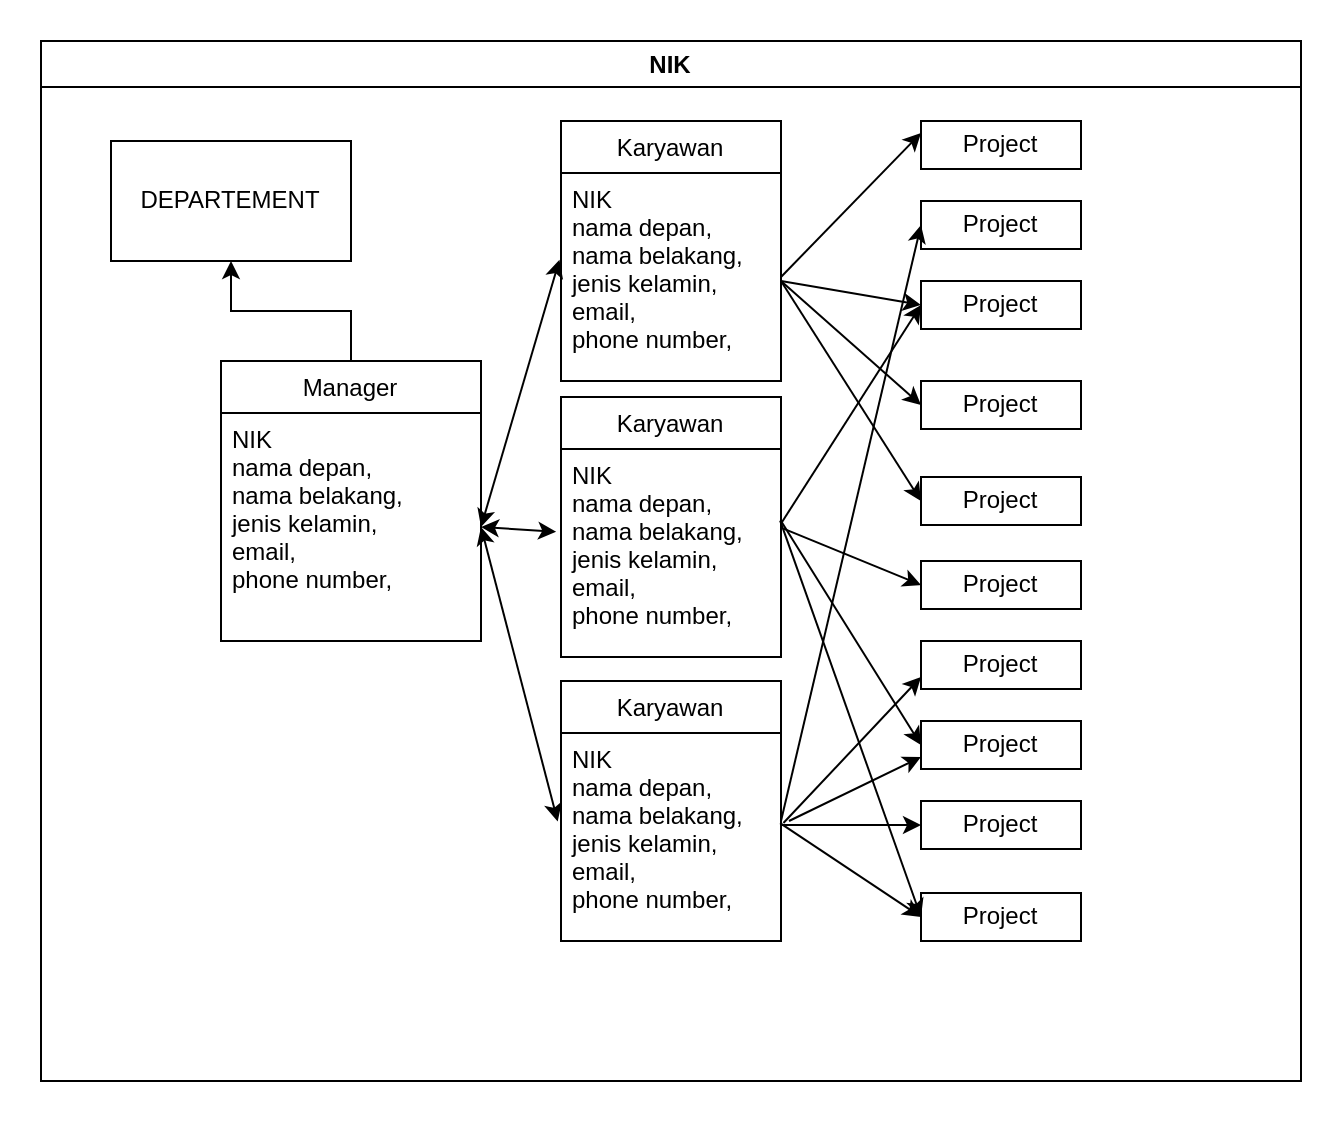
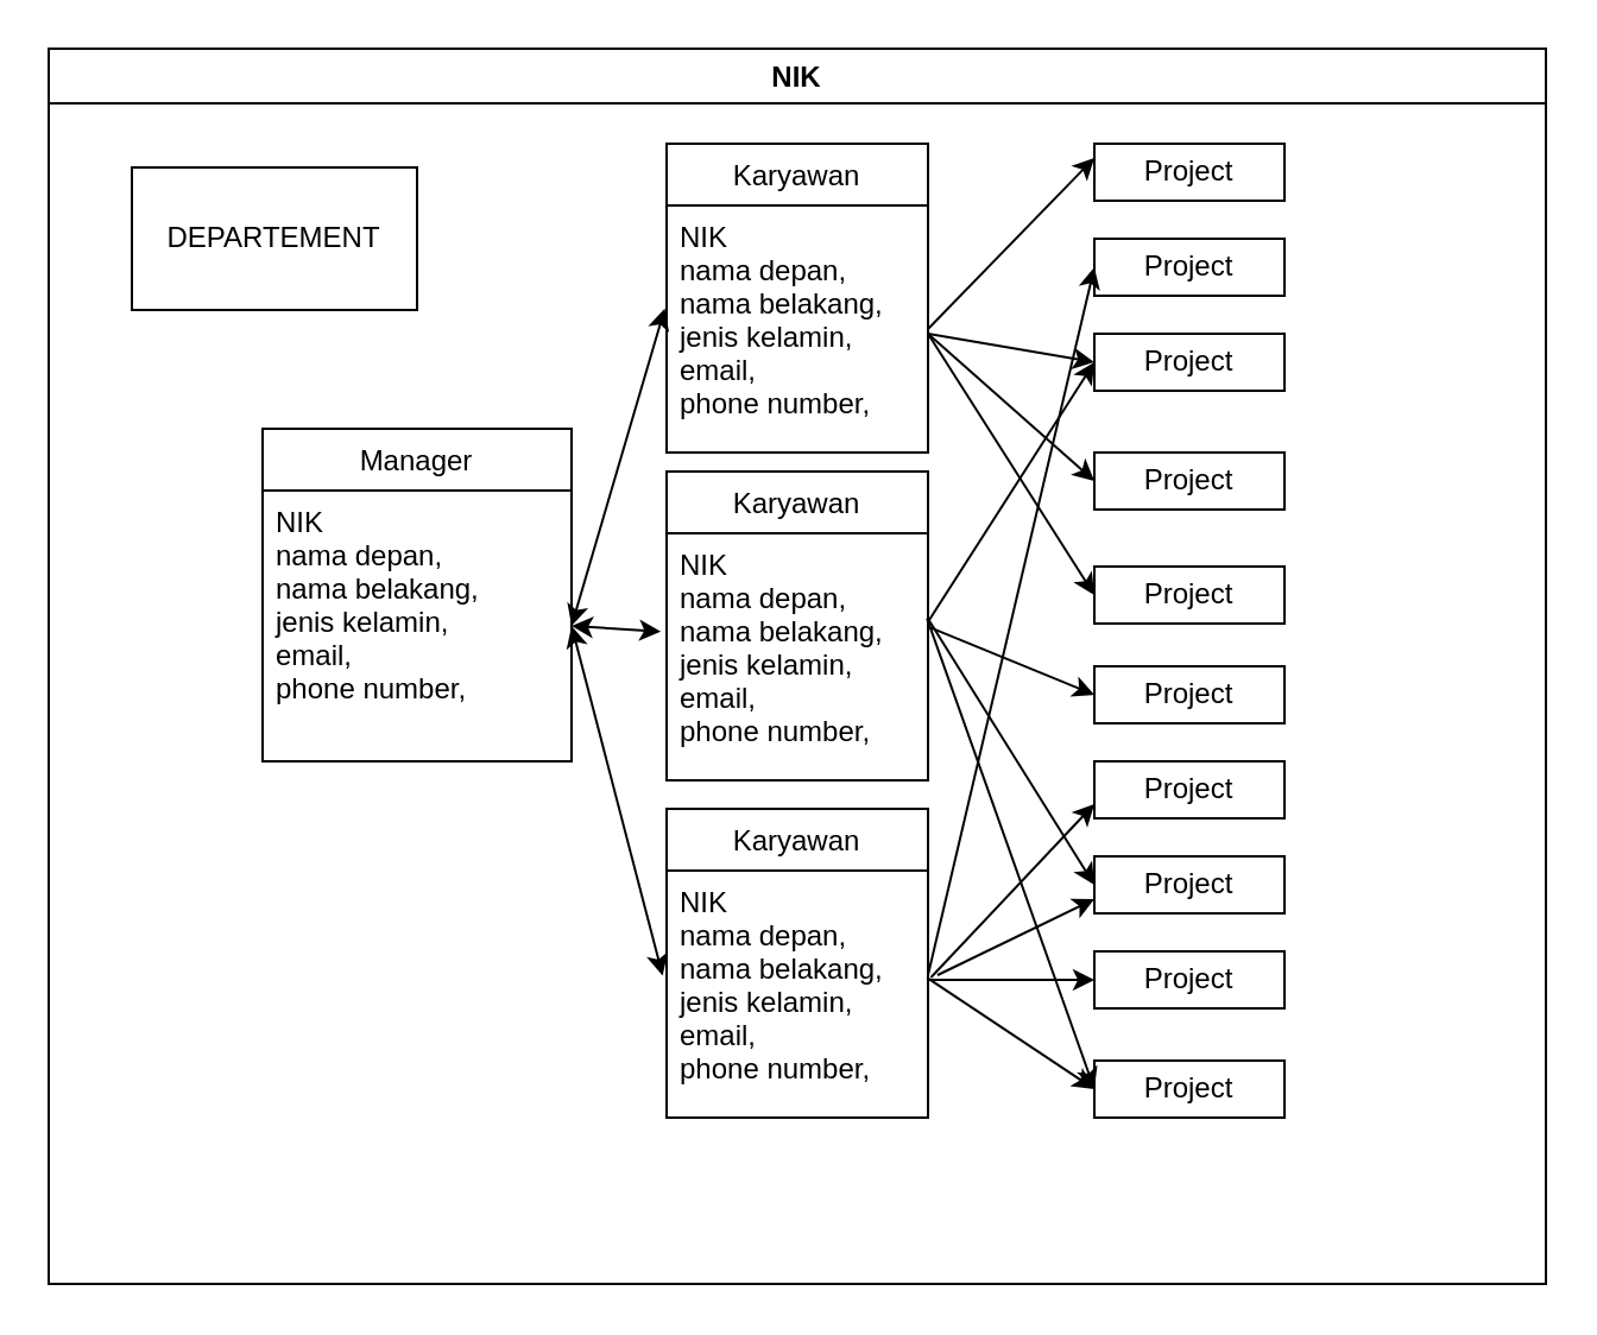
  <mxCell id="0" />
  <mxCell id="1" parent="0" />
  <mxCell id="2" value="NIK" style="swimlane;" vertex="1" parent="1"><mxGeometry x="20" y="20" width="630" height="520" as="geometry" /></mxCell>
  <mxCell id="3" value="DEPARTEMENT" style="whiteSpace=wrap;html=1;align=center;treeFolding=1;treeMoving=1;newEdgeStyle={&quot;edgeStyle&quot;:&quot;elbowEdgeStyle&quot;,&quot;startArrow&quot;:&quot;none&quot;,&quot;endArrow&quot;:&quot;none&quot;};" vertex="1" parent="2"><mxGeometry x="35" y="50" width="120" height="60" as="geometry" /></mxCell>
- <mxCell id="4" style="edgeStyle=orthogonalEdgeStyle;rounded=0;orthogonalLoop=1;jettySize=auto;html=1;entryX=0.5;entryY=1;entryDx=0;entryDy=0;" edge="1" parent="2" source="5" target="3"><mxGeometry relative="1" as="geometry" /></mxCell>
  <mxCell id="5" value="Manager" style="swimlane;fontStyle=0;childLayout=stackLayout;horizontal=1;startSize=26;fillColor=none;horizontalStack=0;resizeParent=1;resizeParentMax=0;resizeLast=0;collapsible=1;marginBottom=0;" vertex="1" parent="2"><mxGeometry x="90" y="160" width="130" height="140" as="geometry" /></mxCell>
  <mxCell id="6" value="NIK&#10;nama depan,&#10;nama belakang,&#10;jenis kelamin,&#10;email,&#10;phone number," style="text;strokeColor=none;fillColor=none;align=left;verticalAlign=top;spacingLeft=4;spacingRight=4;overflow=hidden;rotatable=0;points=[[0,0.5],[1,0.5]];portConstraint=eastwest;" vertex="1" parent="5"><mxGeometry y="26" width="130" height="114" as="geometry" /></mxCell>
  <mxCell id="7" value="Karyawan" style="swimlane;fontStyle=0;childLayout=stackLayout;horizontal=1;startSize=26;fillColor=none;horizontalStack=0;resizeParent=1;resizeParentMax=0;resizeLast=0;collapsible=1;marginBottom=0;" vertex="1" parent="2"><mxGeometry x="260" y="320" width="110" height="130" as="geometry" /></mxCell>
  <mxCell id="8" value="NIK&#10;nama depan,&#10;nama belakang,&#10;jenis kelamin,&#10;email,&#10;phone number," style="text;strokeColor=none;fillColor=none;align=left;verticalAlign=top;spacingLeft=4;spacingRight=4;overflow=hidden;rotatable=0;points=[[0,0.5],[1,0.5]];portConstraint=eastwest;" vertex="1" parent="7"><mxGeometry y="26" width="110" height="104" as="geometry" /></mxCell>
  <mxCell id="9" value="Karyawan" style="swimlane;fontStyle=0;childLayout=stackLayout;horizontal=1;startSize=26;fillColor=none;horizontalStack=0;resizeParent=1;resizeParentMax=0;resizeLast=0;collapsible=1;marginBottom=0;" vertex="1" parent="2"><mxGeometry x="260" y="178" width="110" height="130" as="geometry" /></mxCell>
  <mxCell id="10" value="NIK&#10;nama depan,&#10;nama belakang,&#10;jenis kelamin,&#10;email,&#10;phone number," style="text;strokeColor=none;fillColor=none;align=left;verticalAlign=top;spacingLeft=4;spacingRight=4;overflow=hidden;rotatable=0;points=[[0,0.5],[1,0.5]];portConstraint=eastwest;" vertex="1" parent="9"><mxGeometry y="26" width="110" height="104" as="geometry" /></mxCell>
  <mxCell id="11" value="Karyawan" style="swimlane;fontStyle=0;childLayout=stackLayout;horizontal=1;startSize=26;fillColor=none;horizontalStack=0;resizeParent=1;resizeParentMax=0;resizeLast=0;collapsible=1;marginBottom=0;" vertex="1" parent="2"><mxGeometry x="260" y="40" width="110" height="130" as="geometry" /></mxCell>
  <mxCell id="12" value="NIK&#10;nama depan,&#10;nama belakang,&#10;jenis kelamin,&#10;email,&#10;phone number," style="text;strokeColor=none;fillColor=none;align=left;verticalAlign=top;spacingLeft=4;spacingRight=4;overflow=hidden;rotatable=0;points=[[0,0.5],[1,0.5]];portConstraint=eastwest;" vertex="1" parent="11"><mxGeometry y="26" width="110" height="104" as="geometry" /></mxCell>
  <mxCell id="13" value="Project" style="whiteSpace=wrap;html=1;align=center;treeFolding=1;treeMoving=1;newEdgeStyle={&quot;edgeStyle&quot;:&quot;elbowEdgeStyle&quot;,&quot;startArrow&quot;:&quot;none&quot;,&quot;endArrow&quot;:&quot;none&quot;};" vertex="1" parent="2"><mxGeometry x="440" y="40" width="80" height="24" as="geometry" /></mxCell>
  <mxCell id="14" value="Project" style="whiteSpace=wrap;html=1;align=center;treeFolding=1;treeMoving=1;newEdgeStyle={&quot;edgeStyle&quot;:&quot;elbowEdgeStyle&quot;,&quot;startArrow&quot;:&quot;none&quot;,&quot;endArrow&quot;:&quot;none&quot;};" vertex="1" parent="2"><mxGeometry x="440" y="80" width="80" height="24" as="geometry" /></mxCell>
  <mxCell id="15" value="Project" style="whiteSpace=wrap;html=1;align=center;treeFolding=1;treeMoving=1;newEdgeStyle={&quot;edgeStyle&quot;:&quot;elbowEdgeStyle&quot;,&quot;startArrow&quot;:&quot;none&quot;,&quot;endArrow&quot;:&quot;none&quot;};" vertex="1" parent="2"><mxGeometry x="440" y="120" width="80" height="24" as="geometry" /></mxCell>
  <mxCell id="16" value="Project" style="whiteSpace=wrap;html=1;align=center;treeFolding=1;treeMoving=1;newEdgeStyle={&quot;edgeStyle&quot;:&quot;elbowEdgeStyle&quot;,&quot;startArrow&quot;:&quot;none&quot;,&quot;endArrow&quot;:&quot;none&quot;};" vertex="1" parent="2"><mxGeometry x="440" y="170" width="80" height="24" as="geometry" /></mxCell>
  <mxCell id="17" value="Project" style="whiteSpace=wrap;html=1;align=center;treeFolding=1;treeMoving=1;newEdgeStyle={&quot;edgeStyle&quot;:&quot;elbowEdgeStyle&quot;,&quot;startArrow&quot;:&quot;none&quot;,&quot;endArrow&quot;:&quot;none&quot;};" vertex="1" parent="2"><mxGeometry x="440" y="218" width="80" height="24" as="geometry" /></mxCell>
  <mxCell id="18" value="Project" style="whiteSpace=wrap;html=1;align=center;treeFolding=1;treeMoving=1;newEdgeStyle={&quot;edgeStyle&quot;:&quot;elbowEdgeStyle&quot;,&quot;startArrow&quot;:&quot;none&quot;,&quot;endArrow&quot;:&quot;none&quot;};" vertex="1" parent="2"><mxGeometry x="440" y="260" width="80" height="24" as="geometry" /></mxCell>
  <mxCell id="19" value="Project" style="whiteSpace=wrap;html=1;align=center;treeFolding=1;treeMoving=1;newEdgeStyle={&quot;edgeStyle&quot;:&quot;elbowEdgeStyle&quot;,&quot;startArrow&quot;:&quot;none&quot;,&quot;endArrow&quot;:&quot;none&quot;};" vertex="1" parent="2"><mxGeometry x="440" y="300" width="80" height="24" as="geometry" /></mxCell>
  <mxCell id="20" value="Project" style="whiteSpace=wrap;html=1;align=center;treeFolding=1;treeMoving=1;newEdgeStyle={&quot;edgeStyle&quot;:&quot;elbowEdgeStyle&quot;,&quot;startArrow&quot;:&quot;none&quot;,&quot;endArrow&quot;:&quot;none&quot;};" vertex="1" parent="2"><mxGeometry x="440" y="380" width="80" height="24" as="geometry" /></mxCell>
  <mxCell id="21" value="Project" style="whiteSpace=wrap;html=1;align=center;treeFolding=1;treeMoving=1;newEdgeStyle={&quot;edgeStyle&quot;:&quot;elbowEdgeStyle&quot;,&quot;startArrow&quot;:&quot;none&quot;,&quot;endArrow&quot;:&quot;none&quot;};" vertex="1" parent="2"><mxGeometry x="440" y="426" width="80" height="24" as="geometry" /></mxCell>
  <mxCell id="22" value="Project" style="whiteSpace=wrap;html=1;align=center;treeFolding=1;treeMoving=1;newEdgeStyle={&quot;edgeStyle&quot;:&quot;elbowEdgeStyle&quot;,&quot;startArrow&quot;:&quot;none&quot;,&quot;endArrow&quot;:&quot;none&quot;};" vertex="1" parent="2"><mxGeometry x="440" y="340" width="80" height="24" as="geometry" /></mxCell>
  <mxCell id="23" value="" style="endArrow=classic;startArrow=classic;html=1;entryX=-0.007;entryY=0.417;entryDx=0;entryDy=0;entryPerimeter=0;exitX=1;exitY=0.5;exitDx=0;exitDy=0;" edge="1" parent="2" source="6" target="12"><mxGeometry width="50" height="50" relative="1" as="geometry"><mxPoint x="100" y="390" as="sourcePoint" /><mxPoint x="150" y="340" as="targetPoint" /></mxGeometry></mxCell>
  <mxCell id="24" value="" style="endArrow=classic;startArrow=classic;html=1;entryX=-0.022;entryY=0.398;entryDx=0;entryDy=0;entryPerimeter=0;exitX=1;exitY=0.5;exitDx=0;exitDy=0;" edge="1" parent="2" source="6" target="10"><mxGeometry width="50" height="50" relative="1" as="geometry"><mxPoint x="120" y="410" as="sourcePoint" /><mxPoint x="170" y="360" as="targetPoint" /></mxGeometry></mxCell>
  <mxCell id="25" value="" style="endArrow=classic;startArrow=classic;html=1;entryX=-0.015;entryY=0.425;entryDx=0;entryDy=0;entryPerimeter=0;exitX=1;exitY=0.5;exitDx=0;exitDy=0;" edge="1" parent="2" source="6" target="8"><mxGeometry width="50" height="50" relative="1" as="geometry"><mxPoint x="140" y="430" as="sourcePoint" /><mxPoint x="190" y="380" as="targetPoint" /></mxGeometry></mxCell>
  <mxCell id="26" value="" style="endArrow=classic;html=1;entryX=0;entryY=0.25;entryDx=0;entryDy=0;exitX=1;exitY=0.5;exitDx=0;exitDy=0;" edge="1" parent="2" source="12" target="13"><mxGeometry width="50" height="50" relative="1" as="geometry"><mxPoint x="110" y="440" as="sourcePoint" /><mxPoint x="160" y="390" as="targetPoint" /></mxGeometry></mxCell>
  <mxCell id="27" value="" style="endArrow=classic;html=1;entryX=0;entryY=0.5;entryDx=0;entryDy=0;exitX=1.004;exitY=0.352;exitDx=0;exitDy=0;exitPerimeter=0;" edge="1" parent="2" source="10" target="15"><mxGeometry width="50" height="50" relative="1" as="geometry"><mxPoint x="380" y="200" as="sourcePoint" /><mxPoint x="430" y="150" as="targetPoint" /></mxGeometry></mxCell>
  <mxCell id="28" value="" style="endArrow=classic;html=1;entryX=0;entryY=0.5;entryDx=0;entryDy=0;" edge="1" parent="2" target="15"><mxGeometry width="50" height="50" relative="1" as="geometry"><mxPoint x="370" y="120" as="sourcePoint" /><mxPoint x="160" y="330" as="targetPoint" /></mxGeometry></mxCell>
  <mxCell id="29" value="" style="endArrow=classic;html=1;entryX=0;entryY=0.5;entryDx=0;entryDy=0;exitX=1.011;exitY=0.383;exitDx=0;exitDy=0;exitPerimeter=0;" edge="1" parent="2" source="10" target="18"><mxGeometry width="50" height="50" relative="1" as="geometry"><mxPoint x="160" y="420" as="sourcePoint" /><mxPoint x="210" y="370" as="targetPoint" /></mxGeometry></mxCell>
  <mxCell id="30" value="" style="endArrow=classic;html=1;entryX=0;entryY=0.75;entryDx=0;entryDy=0;exitX=1.011;exitY=0.433;exitDx=0;exitDy=0;exitPerimeter=0;" edge="1" parent="2" source="8" target="19"><mxGeometry width="50" height="50" relative="1" as="geometry"><mxPoint x="130" y="480" as="sourcePoint" /><mxPoint x="180" y="430" as="targetPoint" /></mxGeometry></mxCell>
  <mxCell id="31" value="" style="endArrow=classic;html=1;entryX=0;entryY=0.75;entryDx=0;entryDy=0;" edge="1" parent="2" target="22"><mxGeometry width="50" height="50" relative="1" as="geometry"><mxPoint x="374" y="390" as="sourcePoint" /><mxPoint x="170" y="390" as="targetPoint" /></mxGeometry></mxCell>
  <mxCell id="32" value="" style="endArrow=classic;html=1;entryX=0;entryY=0.5;entryDx=0;entryDy=0;" edge="1" parent="2" target="20"><mxGeometry width="50" height="50" relative="1" as="geometry"><mxPoint x="370" y="392" as="sourcePoint" /><mxPoint x="160" y="360" as="targetPoint" /></mxGeometry></mxCell>
  <mxCell id="33" value="" style="endArrow=classic;html=1;entryX=0;entryY=0.5;entryDx=0;entryDy=0;exitX=0.996;exitY=0.433;exitDx=0;exitDy=0;exitPerimeter=0;" edge="1" parent="2" source="8" target="21"><mxGeometry width="50" height="50" relative="1" as="geometry"><mxPoint x="90" y="410" as="sourcePoint" /><mxPoint x="140" y="360" as="targetPoint" /></mxGeometry></mxCell>
  <mxCell id="34" value="" style="endArrow=classic;html=1;entryX=0;entryY=0.5;entryDx=0;entryDy=0;" edge="1" parent="2" target="22"><mxGeometry width="50" height="50" relative="1" as="geometry"><mxPoint x="370" y="240" as="sourcePoint" /><mxPoint x="180" y="410" as="targetPoint" /></mxGeometry></mxCell>
  <mxCell id="35" value="" style="endArrow=classic;html=1;entryX=0;entryY=0.5;entryDx=0;entryDy=0;exitX=0.996;exitY=0.344;exitDx=0;exitDy=0;exitPerimeter=0;" edge="1" parent="2" source="10" target="21"><mxGeometry width="50" height="50" relative="1" as="geometry"><mxPoint x="110" y="420" as="sourcePoint" /><mxPoint x="160" y="370" as="targetPoint" /></mxGeometry></mxCell>
  <mxCell id="36" value="" style="endArrow=classic;html=1;entryX=0;entryY=0.5;entryDx=0;entryDy=0;" edge="1" parent="2" target="14"><mxGeometry width="50" height="50" relative="1" as="geometry"><mxPoint x="370" y="390" as="sourcePoint" /><mxPoint x="170" y="370" as="targetPoint" /></mxGeometry></mxCell>
  <mxCell id="37" value="" style="endArrow=classic;html=1;entryX=0;entryY=0.5;entryDx=0;entryDy=0;" edge="1" parent="2" target="17"><mxGeometry width="50" height="50" relative="1" as="geometry"><mxPoint x="370" y="120" as="sourcePoint" /><mxPoint x="140" y="390" as="targetPoint" /></mxGeometry></mxCell>
  <mxCell id="38" value="" style="endArrow=classic;html=1;entryX=0;entryY=0.5;entryDx=0;entryDy=0;" edge="1" parent="2" target="16"><mxGeometry width="50" height="50" relative="1" as="geometry"><mxPoint x="370" y="120" as="sourcePoint" /><mxPoint x="100" y="340" as="targetPoint" /></mxGeometry></mxCell>
